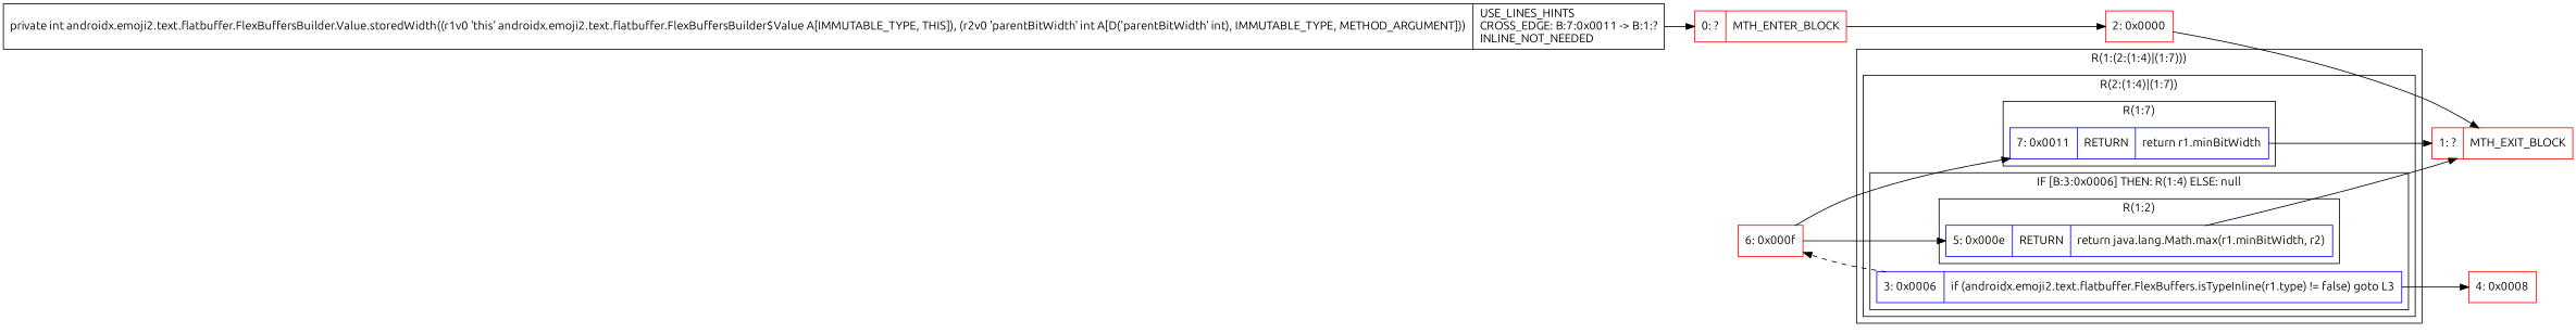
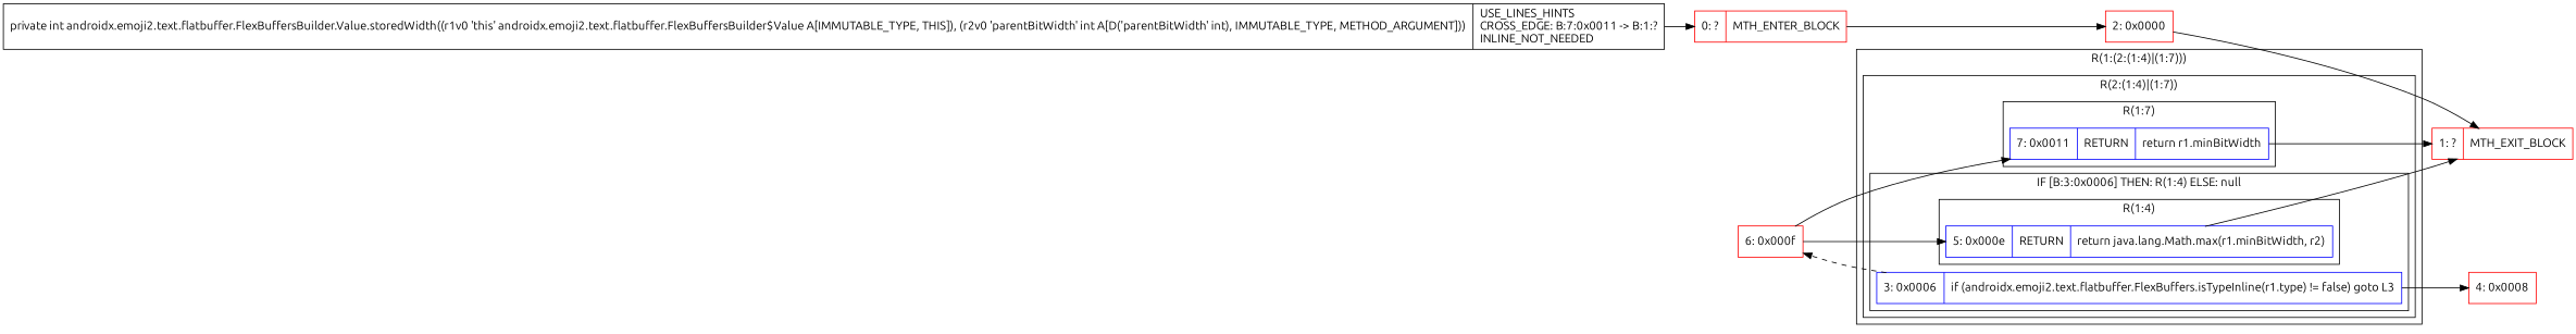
  digraph {
    fontname=Ubuntu
    rankdir=LR
    node [color=red fontname=Ubuntu shape=record]
    edge [fontname=Ubuntu]
    n1 [color=blue label="{5\:\ 0x000e|RETURN\l|return java.lang.Math.max(r1.minBitWidth, r2)\l}"]
    n2 [color=blue label="{3\:\ 0x0006|if (androidx.emoji2.text.flatbuffer.FlexBuffers.isTypeInline(r1.type) != false) goto L3\l}"]
    n3 [color=blue label="{7\:\ 0x0011|RETURN\l|return r1.minBitWidth\l}"]
    n4 [label="{1\:\ ?|MTH_EXIT_BLOCK\l}"]
    n5 [label="{4\:\ 0x0008}"]
    n6 [label="{6\:\ 0x000f}"]
    n7 [label="{0\:\ ?|MTH_ENTER_BLOCK\l}"]
    n8 [label="{2\:\ 0x0000}"]
    n9 [label="{private int androidx.emoji2.text.flatbuffer.FlexBuffersBuilder.Value.storedWidth((r1v0 'this' androidx.emoji2.text.flatbuffer.FlexBuffersBuilder$Value A[IMMUTABLE_TYPE, THIS]), (r2v0 'parentBitWidth' int A[D('parentBitWidth' int), IMMUTABLE_TYPE, METHOD_ARGUMENT]))  | USE_LINES_HINTS\lCROSS_EDGE: B:7:0x0011 \-\> B:1:?\lINLINE_NOT_NEEDED\l}" color=""]
    subgraph cluster_1 {
      label="R(1:(2:(1:4)|(1:7)))"
      subgraph cluster_2 {
        label="R(2:(1:4)|(1:7))"
        subgraph cluster_3 {
          label="IF [B:3:0x0006] THEN: R(1:4) ELSE: null"
          n2
          subgraph cluster_4 {
-           label="R(1:2)"
+           label="R(1:4)"
            n1
          }
        }
        subgraph cluster_5 {
          label="R(1:7)"
          n3
        }
      }
    }
    n1 -> n4
    n2 -> n5
    n2 -> n6 [style=dashed]
    n3 -> n4
    n6 -> n1
    n6 -> n3
    n7 -> n8
    n8 -> n4
    n9 -> n7
  }
